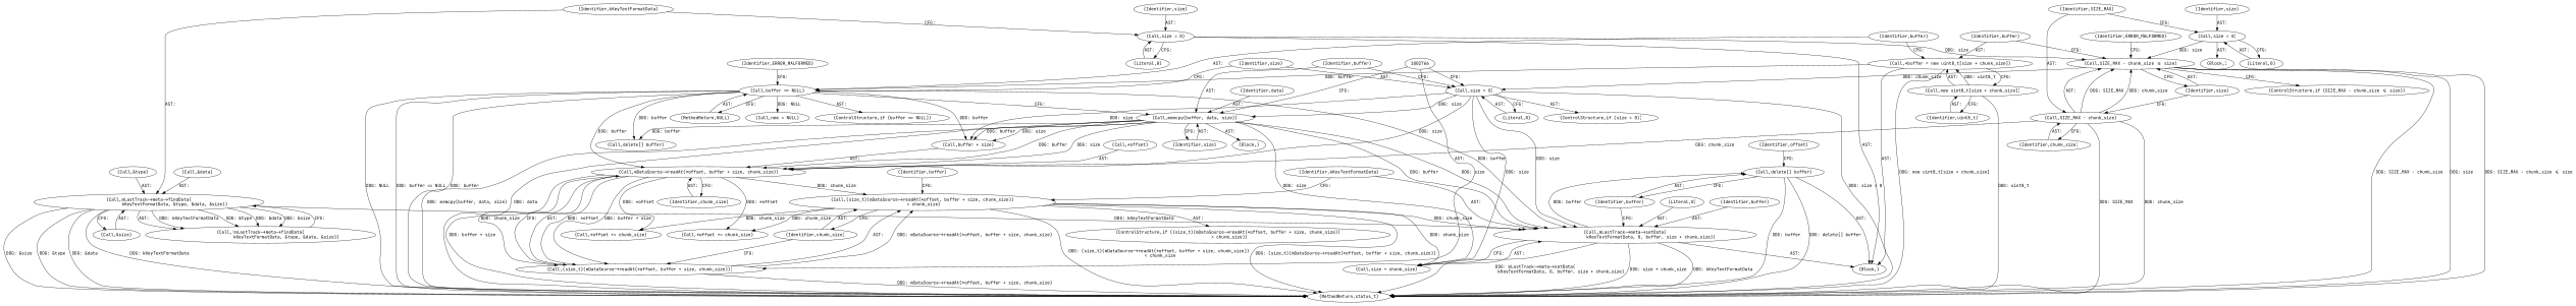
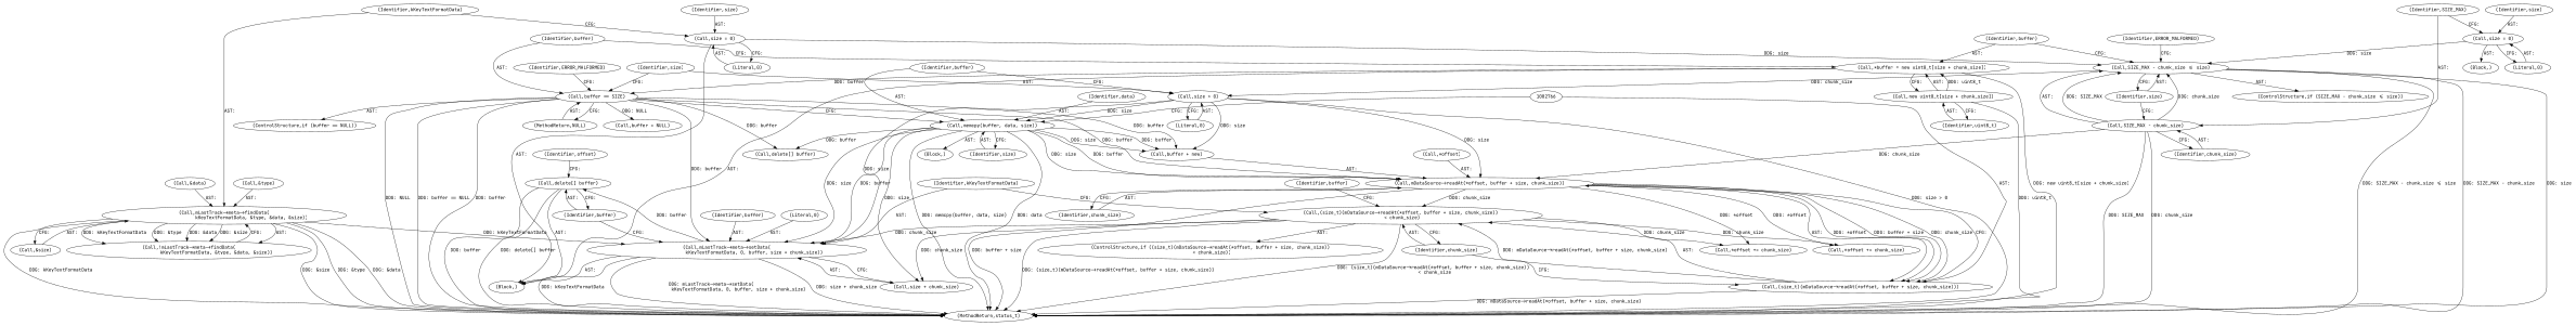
  digraph {
    fontname="JetBrains Mono"
    node [fontname="JetBrains Mono"]
    edge [fontname="JetBrains Mono"]
    n1 [label="(Call,delete[] buffer)"]
    n2 [label="(Identifier,buffer)"]
    n3 [label="(Block,)"]
    n4 [label="(MethodReturn,status_t)"]
    n5 [label="(Call,mLastTrack->meta->setData(\n                    kKeyTextFormatData, 0, buffer, size + chunk_size))"]
    n6 [label="(Call,size + chunk_size)"]
    n7 [label="(Call,mLastTrack->meta->findData(\n                    kKeyTextFormatData, &type, &data, &size))"]
    n8 [label="(Call,&size)"]
    n9 [label="(Call,!mLastTrack->meta->findData(\n                    kKeyTextFormatData, &type, &data, &size))"]
    n10 [label="(Call,memcpy(buffer, data, size))"]
    n11 [label="(Call,mDataSource->readAt(*offset, buffer + size, chunk_size))"]
    n12 [label="(Block,)"]
    n13 [label="(Identifier,size)"]
-   n14 [label="(Call,buffer + size)"]
+   n14 [label="(Call,buffer + new)"]
    n15 [label="(Call,delete[] buffer)"]
    n16 [label="(Call,(size_t)(mDataSource->readAt(*offset, buffer + size, chunk_size))\n < chunk_size)"]
    n17 [label="(Call,*offset += chunk_size)"]
    n18 [label="(Call,*offset += chunk_size)"]
    n19 [label="(Call,(size_t)(mDataSource->readAt(*offset, buffer + size, chunk_size)))"]
    n20 [label="(Identifier,chunk_size)"]
-   n21 [label="(Call,buffer == NULL)"]
+   n21 [label="(Call,buffer == SIZE)"]
    n22 [label="(MethodReturn,NULL)"]
-   n23 [label="(Call,new = NULL)"]
+   n23 [label="(Call,buffer = NULL)"]
    n24 [label="(ControlStructure,if (buffer == NULL))"]
    n25 [label="(Call,*buffer = new uint8_t[size + chunk_size])"]
    n26 [label="(Call,new uint8_t[size + chunk_size])"]
    n27 [label="(Identifier,uint8_t)"]
    n28 [label="(Call,size > 0)"]
    n29 [label="(Literal,0)"]
-   n30 [label="(ControlStructure,if (size > 0))"]
    n31 [label="(Call,SIZE_MAX - chunk_size <= size)"]
    n32 [label="(Identifier,size)"]
    n33 [label="(ControlStructure,if (SIZE_MAX - chunk_size <= size))"]
    n34 [label="(Call,SIZE_MAX - chunk_size)"]
    n35 [label="(Identifier,chunk_size)"]
    n36 [label="(Call,size = 0)"]
    n37 [label="(Literal,0)"]
    n38 [label="(Block,)"]
    n39 [label="(Call,size = 0)"]
    n40 [label="(Literal,0)"]
    n41 [label="(ControlStructure,if ((size_t)(mDataSource->readAt(*offset, buffer + size, chunk_size))\n < chunk_size))"]
    n42 [label="(Identifier,chunk_size)"]
    n43 [label="(Literal,0)"]
    n44 [label="(Call,&type)"]
    n45 [label="(Identifier,buffer)"]
    n46 [label="(Identifier,size)"]
    n47 [label="(Identifier,buffer)"]
    n48 [label="(Identifier,kKeyTextFormatData)"]
    n49 [label="(Identifier,SIZE_MAX)"]
    n50 [label="(Identifier,size)"]
    n51 [label="(Call,*offset)"]
    n52 [label="(Identifier,offset)"]
    n53 [label="(Call,&data)"]
    n54 [label="(Identifier,ERROR_MALFORMED)"]
    n55 [label="(Identifier,buffer)"]
    n56 [label="(Identifier,ERROR_MALFORMED)"]
    n57 [label="(Identifier,kKeyTextFormatData)"]
    n58 [label="(Identifier,size)"]
    n59 [label="(Identifier,data)"]
    n60 [label="(Identifier,buffer)"]
    n61 [label="(Identifier,buffer)"]
    1002766
    n1 -> n2 [label="CFG: "]
    n1 -> n3 [label="AST: "]
    n1 -> n4 [label="DDG: buffer"]
    n1 -> n4 [label="DDG: delete[] buffer"]
    n2 -> n1 [label="AST: "]
    n2 -> n5 [label="CFG: "]
    n5 -> n1 [label="DDG: buffer"]
    n5 -> n3 [label="AST: "]
    n5 -> n4 [label="DDG: kKeyTextFormatData"]
    n5 -> n4 [label="DDG: mLastTrack->meta->setData(\n                    kKeyTextFormatData, 0, buffer, size + chunk_size)"]
    n5 -> n4 [label="DDG: size + chunk_size"]
    n5 -> n6 [label="CFG: "]
    n6 -> n5 [label="AST: "]
    n7 -> n4 [label="DDG: &size"]
    n7 -> n4 [label="DDG: &type"]
    n7 -> n4 [label="DDG: &data"]
    n7 -> n4 [label="DDG: kKeyTextFormatData"]
    n7 -> n5 [label="DDG: kKeyTextFormatData"]
    n7 -> n8 [label="CFG: "]
    n7 -> n9 [label="AST: "]
    n7 -> n9 [label="DDG: kKeyTextFormatData"]
    n7 -> n9 [label="DDG: &type"]
    n7 -> n9 [label="DDG: &data"]
    n7 -> n9 [label="DDG: &size"]
    n8 -> n7 [label="AST: "]
    n9 -> n7 [label="CFG: "]
    n10 -> n4 [label="DDG: memcpy(buffer, data, size)"]
    n10 -> n4 [label="DDG: data"]
    n10 -> n5 [label="DDG: buffer"]
    n10 -> n5 [label="DDG: size"]
    n10 -> n6 [label="DDG: size"]
    n10 -> n11 [label="DDG: buffer"]
    n10 -> n11 [label="DDG: size"]
    n10 -> n12 [label="AST: "]
    n10 -> n13 [label="CFG: "]
    n10 -> n14 [label="DDG: buffer"]
    n10 -> n14 [label="DDG: size"]
    n10 -> n15 [label="DDG: buffer"]
    n11 -> n4 [label="DDG: buffer + size"]
    n11 -> n16 [label="DDG: chunk_size"]
    n11 -> n17 [label="DDG: *offset"]
    n11 -> n18 [label="DDG: *offset"]
    n11 -> n19 [label="AST: "]
    n11 -> n19 [label="DDG: *offset"]
    n11 -> n19 [label="DDG: buffer + size"]
    n11 -> n19 [label="DDG: chunk_size"]
    n11 -> n20 [label="CFG: "]
    n13 -> n10 [label="AST: "]
    n14 -> n11 [label="AST: "]
    n16 -> n4 [label="DDG: (size_t)(mDataSource->readAt(*offset, buffer + size, chunk_size))\n < chunk_size"]
    n16 -> n4 [label="DDG: (size_t)(mDataSource->readAt(*offset, buffer + size, chunk_size))"]
    n16 -> n5 [label="DDG: chunk_size"]
    n16 -> n6 [label="DDG: chunk_size"]
    n16 -> n17 [label="DDG: chunk_size"]
    n16 -> n18 [label="DDG: chunk_size"]
    n16 -> n41 [label="AST: "]
    n16 -> n42 [label="CFG: "]
    n19 -> n4 [label="DDG: mDataSource->readAt(*offset, buffer + size, chunk_size)"]
    n19 -> n11 [label="CFG: "]
    n19 -> n16 [label="AST: "]
    n19 -> n16 [label="DDG: mDataSource->readAt(*offset, buffer + size, chunk_size)"]
    n20 -> n11 [label="AST: "]
    n21 -> n4 [label="DDG: NULL"]
    n21 -> n4 [label="DDG: buffer == NULL"]
    n21 -> n4 [label="DDG: buffer"]
    n21 -> n5 [label="DDG: buffer"]
    n21 -> n10 [label="CFG: "]
    n21 -> n11 [label="DDG: buffer"]
    n21 -> n14 [label="DDG: buffer"]
    n21 -> n15 [label="DDG: buffer"]
    n21 -> n22 [label="CFG: "]
    n21 -> n23 [label="DDG: NULL"]
    n21 -> n24 [label="AST: "]
    n22 -> n21 [label="AST: "]
    n25 -> n3 [label="AST: "]
    n25 -> n4 [label="DDG: new uint8_t[size + chunk_size]"]
    n25 -> n21 [label="DDG: buffer"]
    n25 -> n26 [label="CFG: "]
    n26 -> n4 [label="DDG: uint8_t"]
    n26 -> n25 [label="AST: "]
    n26 -> n25 [label="DDG: uint8_t"]
    n26 -> n27 [label="CFG: "]
    n27 -> n26 [label="AST: "]
    n28 -> n4 [label="DDG: size > 0"]
    n28 -> n5 [label="DDG: size"]
-   n28 -> n6 [label="DDG: size"]
    n28 -> n10 [label="DDG: size"]
    n28 -> n11 [label="DDG: size"]
    n28 -> n14 [label="DDG: size"]
    n28 -> n29 [label="CFG: "]
-   n28 -> n30 [label="AST: "]
    n29 -> n28 [label="AST: "]
    n31 -> n4 [label="DDG: SIZE_MAX - chunk_size"]
    n31 -> n4 [label="DDG: size"]
    n31 -> n4 [label="DDG: SIZE_MAX - chunk_size <= size"]
    n31 -> n28 [label="DDG: chunk_size"]
    n31 -> n32 [label="CFG: "]
-   n31 -> n33 [label="CFG: "]
+   n31 -> n33 [label="AST: "]
    n32 -> n31 [label="AST: "]
    n32 -> n34 [label="CFG: "]
    n34 -> n4 [label="DDG: chunk_size"]
    n34 -> n4 [label="DDG: SIZE_MAX"]
    n34 -> n11 [label="DDG: chunk_size"]
    n34 -> n31 [label="AST: "]
    n34 -> n31 [label="DDG: SIZE_MAX"]
    n34 -> n31 [label="DDG: chunk_size"]
    n34 -> n35 [label="CFG: "]
    n35 -> n34 [label="AST: "]
    n36 -> n31 [label="DDG: size"]
    n36 -> n37 [label="CFG: "]
    n36 -> n38 [label="AST: "]
    n37 -> n36 [label="AST: "]
    n39 -> n3 [label="AST: "]
    n39 -> n31 [label="DDG: size"]
    n39 -> n40 [label="CFG: "]
    n40 -> n39 [label="AST: "]
    n42 -> n16 [label="AST: "]
    n42 -> n19 [label="CFG: "]
    n43 -> n5 [label="AST: "]
    n44 -> n7 [label="AST: "]
    n45 -> n10 [label="AST: "]
    n45 -> n28 [label="CFG: "]
    n46 -> n21 [label="CFG: "]
    n46 -> n28 [label="AST: "]
    n47 -> n21 [label="AST: "]
    n47 -> n25 [label="CFG: "]
    n48 -> n7 [label="AST: "]
    n48 -> n39 [label="CFG: "]
    n49 -> n34 [label="AST: "]
    n49 -> n36 [label="CFG: "]
    n50 -> n36 [label="AST: "]
    n51 -> n11 [label="AST: "]
    n52 -> n1 [label="CFG: "]
    n53 -> n7 [label="AST: "]
    n54 -> n31 [label="CFG: "]
    n55 -> n16 [label="CFG: "]
    n56 -> n21 [label="CFG: "]
    n57 -> n5 [label="AST: "]
    n57 -> n16 [label="CFG: "]
    n58 -> n39 [label="AST: "]
    n59 -> n10 [label="AST: "]
    n60 -> n5 [label="AST: "]
    n61 -> n25 [label="AST: "]
    n61 -> n31 [label="CFG: "]
    1002766 -> n10 [label="CFG: "]
    1002766 -> n19 [label="AST: "]
-   1002766 -> n28 [label="CFG: "]
  }
